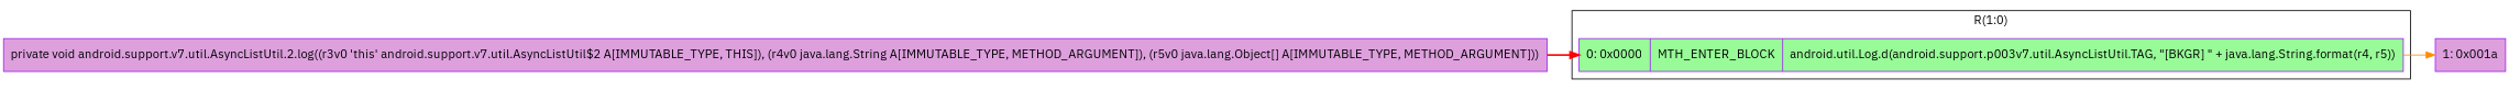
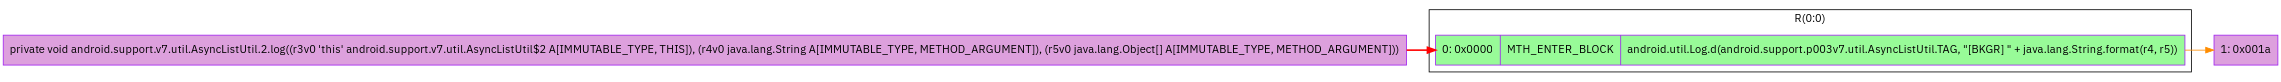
  digraph {
    rankdir=LR
    fontname="IBM Plex Sans"
    node [color=purple shape=record style=filled fillcolor=plum fontname="IBM Plex Sans"]
    edge [fontname="IBM Plex Sans"]
    n1 [label="{0\:\ 0x0000|MTH_ENTER_BLOCK\l|android.util.Log.d(android.support.p003v7.util.AsyncListUtil.TAG, \"[BKGR] \" + java.lang.String.format(r4, r5))\l}" fillcolor=palegreen]
    n2 [label="{1\:\ 0x001a}"]
    n3 [label="{private void android.support.v7.util.AsyncListUtil.2.log((r3v0 'this' android.support.v7.util.AsyncListUtil$2 A[IMMUTABLE_TYPE, THIS]), (r4v0 java.lang.String A[IMMUTABLE_TYPE, METHOD_ARGUMENT]), (r5v0 java.lang.Object[] A[IMMUTABLE_TYPE, METHOD_ARGUMENT])) }"]
    subgraph cluster_1 {
-     label="R(1:0)"
+     label="R(0:0)"
      n1
    }
    n1 -> n2 [color=darkorange style=solid]
    n3 -> n1 [color=red style=bold]
  }
